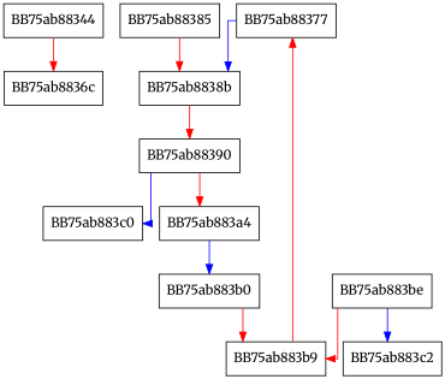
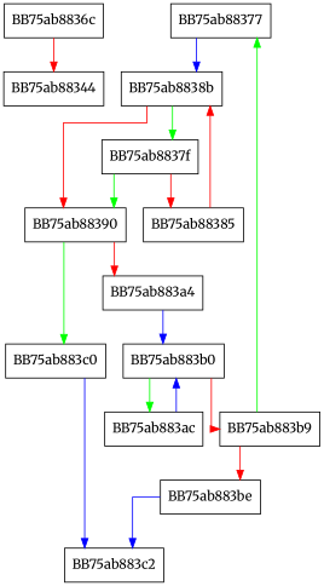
  digraph {
    fontname=Merriweather
    splines=ortho
    node [fontname=Merriweather shape=box]
    edge [color=red fontname=Merriweather]
    BB75ab88344
    BB75ab8836c
    BB75ab88377
    BB75ab8838b
+   BB75ab8837f
    BB75ab88390
    BB75ab88385
    BB75ab883c0
    BB75ab883a4
    BB75ab883c2
    BB75ab883b0
+   BB75ab883ac
    BB75ab883b9
    BB75ab883be
-   BB75ab88344 -> BB75ab8836c
+   BB75ab8836c -> BB75ab88344
    BB75ab88377 -> BB75ab8838b [color=blue]
+   BB75ab8838b -> BB75ab8837f [color=green]
    BB75ab8838b -> BB75ab88390
-   BB75ab88390 -> BB75ab883c0 [color=blue]
+   BB75ab8837f -> BB75ab88390 [color=green]
+   BB75ab8837f -> BB75ab88385
+   BB75ab88390 -> BB75ab883c0 [color=green]
    BB75ab88390 -> BB75ab883a4
    BB75ab88385 -> BB75ab8838b
+   BB75ab883c0 -> BB75ab883c2 [color=blue]
    BB75ab883a4 -> BB75ab883b0 [color=blue]
+   BB75ab883b0 -> BB75ab883ac [color=green]
    BB75ab883b0 -> BB75ab883b9
-   BB75ab883b9 -> BB75ab88377
-   BB75ab883be -> BB75ab883b9
+   BB75ab883ac -> BB75ab883b0 [color=blue]
+   BB75ab883b9 -> BB75ab88377 [color=green]
+   BB75ab883b9 -> BB75ab883be
    BB75ab883be -> BB75ab883c2 [color=blue]
  }
